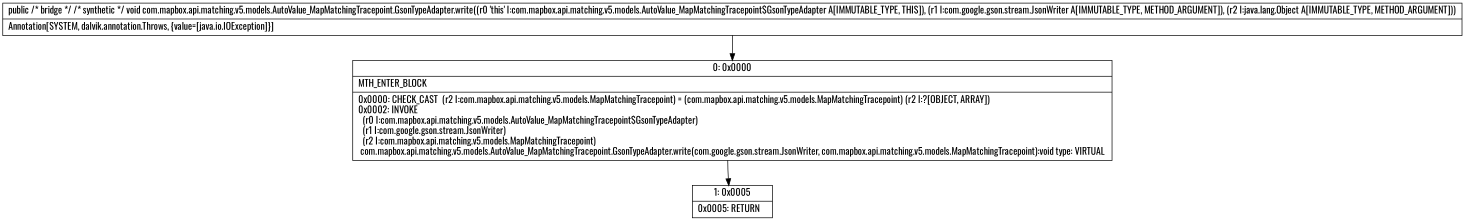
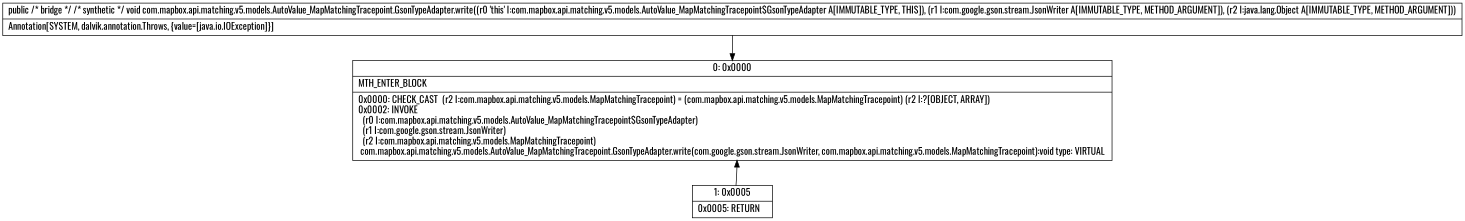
  digraph {
    fontname=Oswald
    node [shape=record fontname=Oswald]
    edge [fontname=Oswald]
    n1 [label="{0\:\ 0x0000|MTH_ENTER_BLOCK\l|0x0000: CHECK_CAST  (r2 I:com.mapbox.api.matching.v5.models.MapMatchingTracepoint) = (com.mapbox.api.matching.v5.models.MapMatchingTracepoint) (r2 I:?[OBJECT, ARRAY]) \l0x0002: INVOKE  \l  (r0 I:com.mapbox.api.matching.v5.models.AutoValue_MapMatchingTracepoint$GsonTypeAdapter)\l  (r1 I:com.google.gson.stream.JsonWriter)\l  (r2 I:com.mapbox.api.matching.v5.models.MapMatchingTracepoint)\l com.mapbox.api.matching.v5.models.AutoValue_MapMatchingTracepoint.GsonTypeAdapter.write(com.google.gson.stream.JsonWriter, com.mapbox.api.matching.v5.models.MapMatchingTracepoint):void type: VIRTUAL \l}"]
    n2 [label="{1\:\ 0x0005|0x0005: RETURN   \l}"]
    n3 [label="{public \/* bridge *\/ \/* synthetic *\/ void com.mapbox.api.matching.v5.models.AutoValue_MapMatchingTracepoint.GsonTypeAdapter.write((r0 'this' I:com.mapbox.api.matching.v5.models.AutoValue_MapMatchingTracepoint$GsonTypeAdapter A[IMMUTABLE_TYPE, THIS]), (r1 I:com.google.gson.stream.JsonWriter A[IMMUTABLE_TYPE, METHOD_ARGUMENT]), (r2 I:java.lang.Object A[IMMUTABLE_TYPE, METHOD_ARGUMENT]))  | Annotation[SYSTEM, dalvik.annotation.Throws, \{value=[java.io.IOException]\}]\l}"]
-   n1 -> n2
+   n2 -> n1
    n3 -> n1
  }
